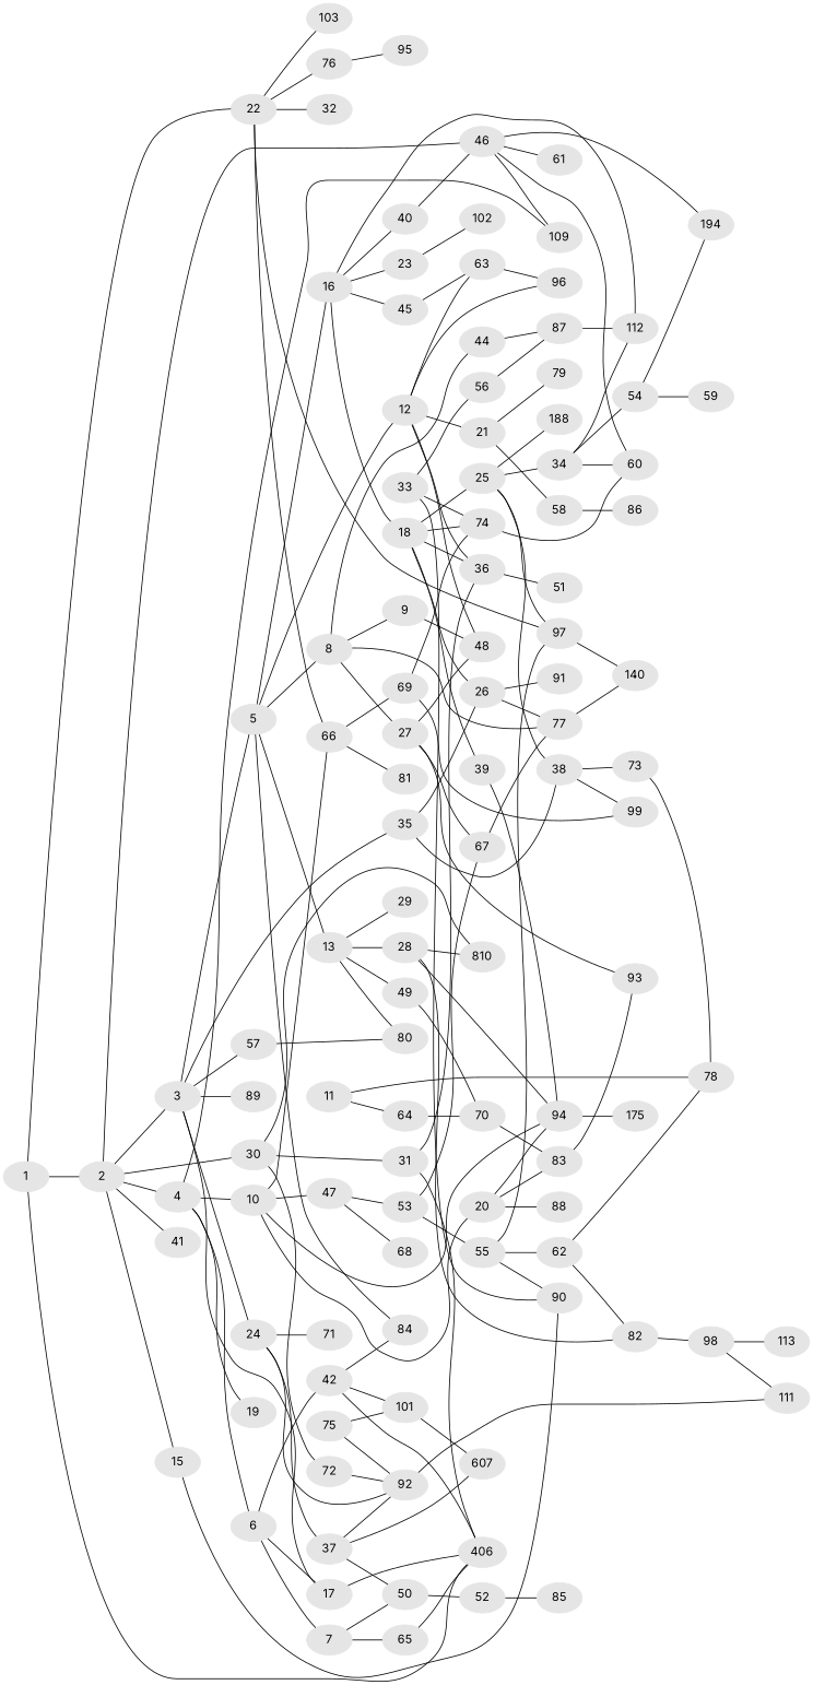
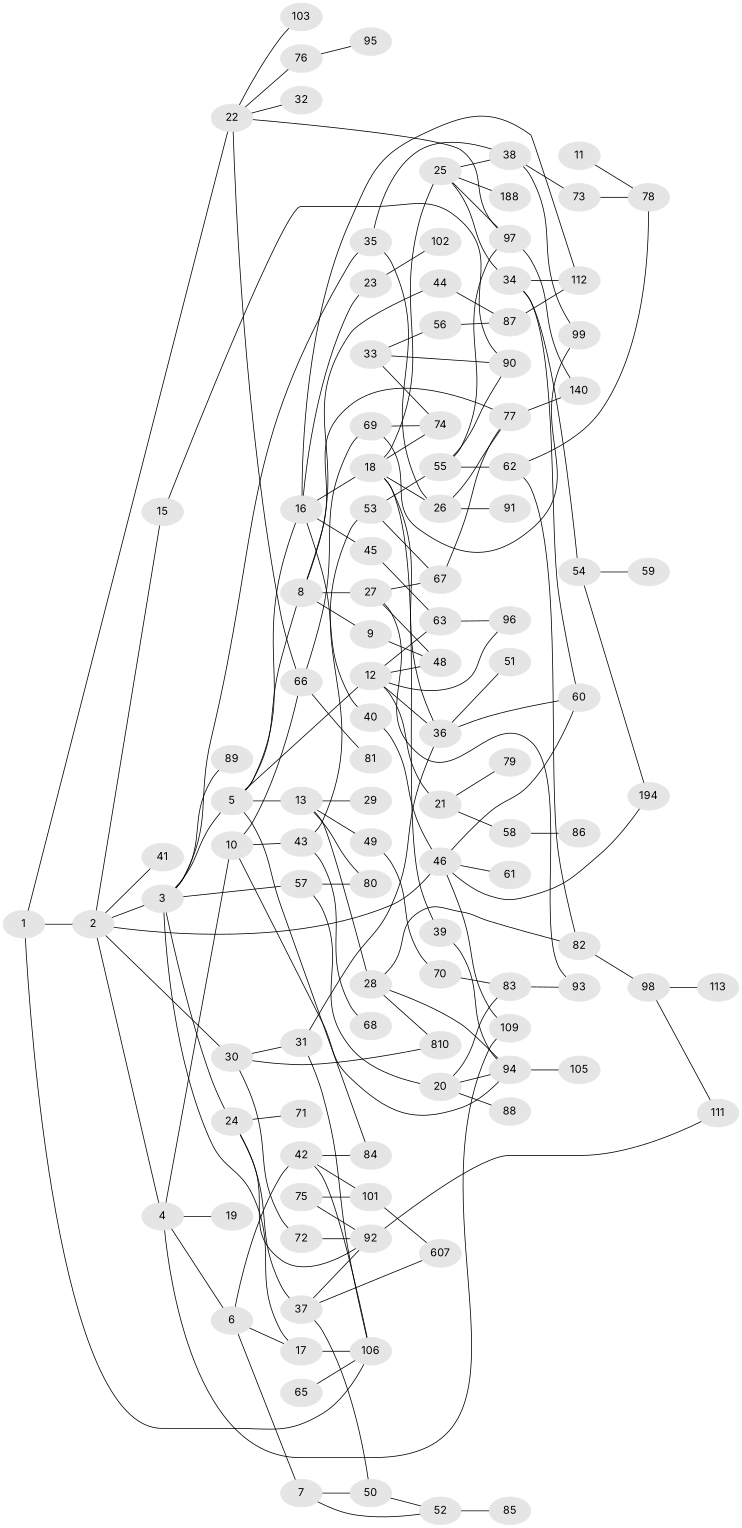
  graph {
    fontname=Inter
    rankdir=LR
    node [color=gray90 fontname=Inter style=filled]
    edge [fontname=Inter]
    1
    2
    22
-   106 [label=406]
+   106
    3
    4
    15
    30
    41
    46
    66
    32
    76
    97
    103
    26
    77
    91
    5
    17
    24
    35
    57
    89
    6
    10
    19
    109
    90
    n30 [label=810]
    31
    72
    60
    61
    n35 [label=194]
    8
    12
    13
    16
    84
    37
    71
    92
    38
    80
    7
    42
    20
-   47
+   47 [label=43]
    94
    9
    27
    44
    48
    21
    36
    63
    96
    28
    29
    49
    18
    23
    40
    45
    112
    50
    65
    101
    11
-   64
    78
    52
    67
    93
    87
    n77 [label=140]
    83
    88
    53
    68
    69
    81
-   105 [label=175]
+   105
    70
    79
    58
    51
    82
    25
    39
    74
    102
    34
    n95 [label=188]
    33
    56
    86
    95
    n100 [label=607]
    111
    54
    73
    99
    98
    59
    75
    55
    85
    62
    113
    1 -- 2
    1 -- 22
    1 -- 106
    2 -- 3
    2 -- 4
    2 -- 15
    2 -- 30
    2 -- 41
    2 -- 46
    22 -- 66
    22 -- 32
    22 -- 76
    22 -- 97
    22 -- 103
    3 -- 5
    3 -- 17
    3 -- 24
    3 -- 35
    3 -- 57
    3 -- 89
    4 -- 6
    4 -- 10
    4 -- 19
    4 -- 109
    15 -- 90
    30 -- n30
    30 -- 31
    30 -- 72
    46 -- 109
    46 -- 60
    46 -- 61
    46 -- n35
    66 -- 69
    66 -- 81
    76 -- 95
    97 -- n77
    26 -- 77
    26 -- 91
    77 -- n77
    5 -- 8
    5 -- 12
    5 -- 13
    5 -- 16
    5 -- 84
    17 -- 106
    24 -- 37
    24 -- 71
    24 -- 92
    35 -- 26
    35 -- 38
    57 -- 80
    6 -- 17
    6 -- 7
    6 -- 42
    10 -- 66
-   10 -- 20
+   57 -- 20
    10 -- 47
    10 -- 94
    31 -- 106
    31 -- 36
    72 -- 92
    8 -- 77
    8 -- 9
    8 -- 27
    8 -- 44
    12 -- 48
    12 -- 21
    12 -- 36
    12 -- 63
    12 -- 96
    13 -- 80
    13 -- 28
    13 -- 29
    13 -- 49
    16 -- 18
    16 -- 23
    16 -- 40
    16 -- 45
    16 -- 112
    37 -- 92
    37 -- 50
    37 -- n100
    92 -- 111
    38 -- 73
    38 -- 99
    7 -- 50
-   7 -- 65
+   7 -- 52
    42 -- 106
    42 -- 84
    42 -- 101
    20 -- 94
    20 -- 83
    20 -- 88
    47 -- 53
    47 -- 68
    94 -- 105
    9 -- 48
    27 -- 48
    27 -- 67
    27 -- 93
    44 -- 87
    21 -- 79
    21 -- 58
-   74 -- 60
+   36 -- 60
    36 -- 51
    63 -- 96
    28 -- n30
    28 -- 94
    28 -- 82
    49 -- 70
    18 -- 26
    18 -- 36
    18 -- 25
    18 -- 39
    18 -- 74
    23 -- 102
    40 -- 46
    45 -- 63
    50 -- 52
    65 -- 106
    101 -- n100
-   11 -- 64
    11 -- 78
-   64 -- 70
    52 -- 85
    67 -- 77
    87 -- 112
    83 -- 93
    53 -- 67
    53 -- 55
    69 -- 74
    69 -- 99
    70 -- 83
    58 -- 86
    82 -- 98
    25 -- 97
    25 -- 38
    25 -- 34
    25 -- n95
    39 -- 94
    34 -- 60
    34 -- 112
    34 -- 54
    33 -- 90
    33 -- 74
    33 -- 56
    56 -- 87
    54 -- n35
    54 -- 59
    73 -- 78
    98 -- 111
    98 -- 113
    75 -- 92
    75 -- 101
    55 -- 97
    55 -- 90
    55 -- 62
    62 -- 78
    62 -- 82
  }
